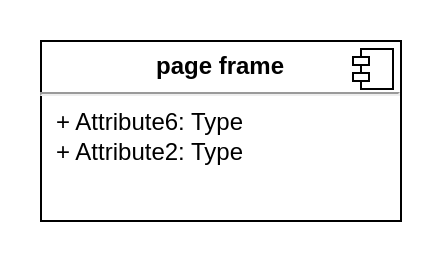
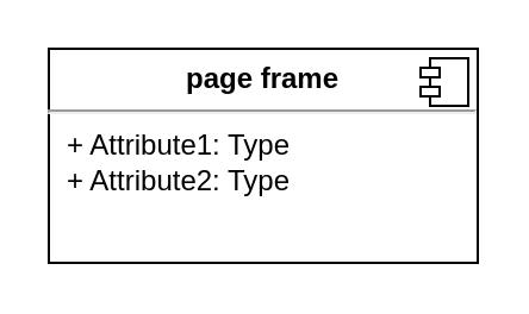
  <mxCell id="0" />
  <mxCell id="1" parent="0" />
- <mxCell id="2" value="&lt;p style=&quot;margin: 0px ; margin-top: 6px ; text-align: center&quot;&gt;&lt;b&gt;page frame&lt;/b&gt;&lt;/p&gt;&lt;hr&gt;&lt;p style=&quot;margin: 0px ; margin-left: 8px&quot;&gt;+ Attribute6: Type&lt;br&gt;+ Attribute2: Type&lt;/p&gt;" style="align=left;overflow=fill;html=1;dropTarget=0;" vertex="1" parent="1"><mxGeometry x="20" y="20" width="180" height="90" as="geometry" /></mxCell>
+ <mxCell id="2" value="&lt;p style=&quot;margin: 0px ; margin-top: 6px ; text-align: center&quot;&gt;&lt;b&gt;page frame&lt;/b&gt;&lt;/p&gt;&lt;hr&gt;&lt;p style=&quot;margin: 0px ; margin-left: 8px&quot;&gt;+ Attribute1: Type&lt;br&gt;+ Attribute2: Type&lt;/p&gt;" style="align=left;overflow=fill;html=1;dropTarget=0;" vertex="1" parent="1"><mxGeometry x="20" y="20" width="180" height="90" as="geometry" /></mxCell>
  <mxCell id="3" value="" style="shape=component;jettyWidth=8;jettyHeight=4;" vertex="1" parent="2"><mxGeometry x="1" width="20" height="20" relative="1" as="geometry"><mxPoint x="-24" y="4" as="offset" /></mxGeometry></mxCell>
